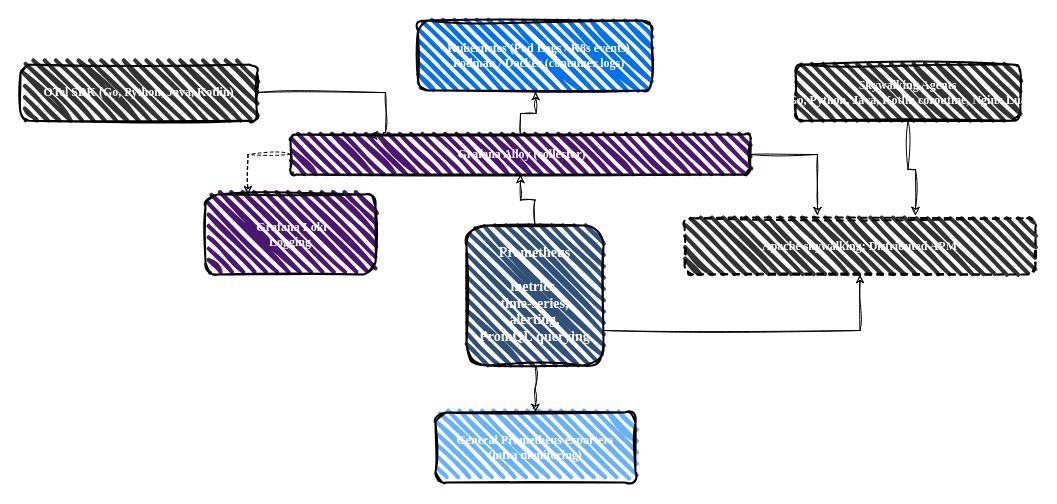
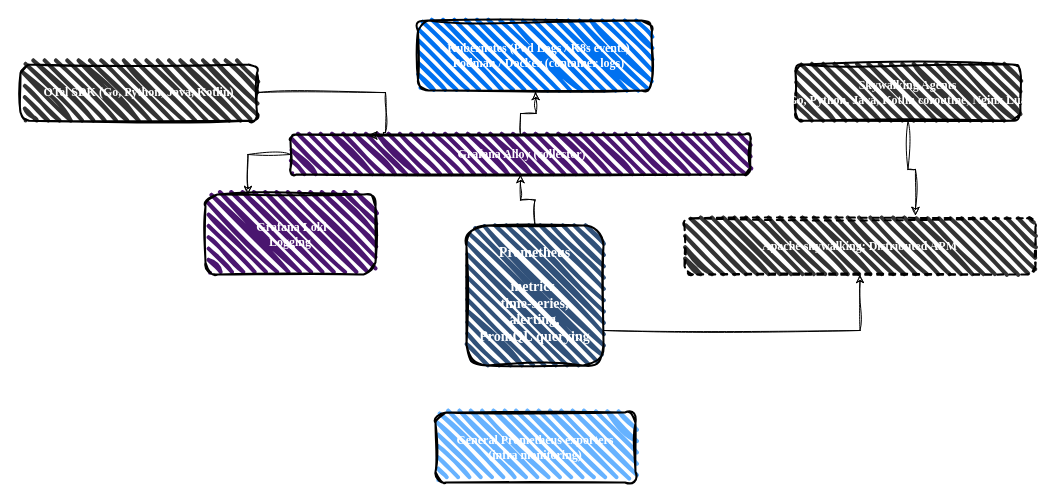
  <mxCell id="0" />
  <mxCell id="1" parent="0" />
- <mxCell id="2" style="edgeStyle=orthogonalEdgeStyle;rounded=0;sketch=1;hachureGap=4;jiggle=2;curveFitting=1;orthogonalLoop=1;jettySize=auto;html=1;entryX=0.25;entryY=0;entryDx=0;entryDy=0;fontFamily=Architects Daughter;fontSource=https%3A%2F%2Ffonts.googleapis.com%2Fcss%3Ffamily%3DArchitects%2BDaughter;dashed=1;" edge="1" parent="1" source="5" target="13"><mxGeometry relative="1" as="geometry"><Array as="points"><mxPoint x="248" y="154" /></Array></mxGeometry></mxCell>
+ <mxCell id="2" style="edgeStyle=orthogonalEdgeStyle;rounded=0;sketch=1;hachureGap=4;jiggle=2;curveFitting=1;orthogonalLoop=1;jettySize=auto;html=1;entryX=0.25;entryY=0;entryDx=0;entryDy=0;fontFamily=Architects Daughter;fontSource=https%3A%2F%2Ffonts.googleapis.com%2Fcss%3Ffamily%3DArchitects%2BDaughter;" edge="1" parent="1" source="5" target="13"><mxGeometry relative="1" as="geometry"><Array as="points"><mxPoint x="248" y="154" /></Array></mxGeometry></mxCell>
  <mxCell id="3" style="edgeStyle=orthogonalEdgeStyle;rounded=0;sketch=1;hachureGap=4;jiggle=2;curveFitting=1;orthogonalLoop=1;jettySize=auto;html=1;entryX=0.5;entryY=1;entryDx=0;entryDy=0;fontFamily=Architects Daughter;fontSource=https%3A%2F%2Ffonts.googleapis.com%2Fcss%3Ffamily%3DArchitects%2BDaughter;" edge="1" parent="1" source="5"><mxGeometry relative="1" as="geometry"><mxPoint x="535" y="91" as="targetPoint" /></mxGeometry></mxCell>
- <mxCell id="4" style="edgeStyle=orthogonalEdgeStyle;rounded=0;sketch=1;hachureGap=4;jiggle=2;curveFitting=1;orthogonalLoop=1;jettySize=auto;html=1;exitX=1;exitY=0.5;exitDx=0;exitDy=0;fontFamily=Architects Daughter;fontSource=https%3A%2F%2Ffonts.googleapis.com%2Fcss%3Ffamily%3DArchitects%2BDaughter;entryX=0.379;entryY=-0.044;entryDx=0;entryDy=0;entryPerimeter=0;" edge="1" parent="1" source="5" target="16"><mxGeometry relative="1" as="geometry"><mxPoint x="817" y="210" as="targetPoint" /></mxGeometry></mxCell>
  <mxCell id="5" value="&lt;span style=&quot;font-family: &amp;quot;Comic Sans MS&amp;quot;; text-wrap-mode: nowrap;&quot;&gt;&amp;nbsp;Grafana Alloy (collector)&lt;/span&gt;" style="rounded=1;whiteSpace=wrap;html=1;strokeWidth=2;fillWeight=4;hachureGap=8;hachureAngle=45;fillColor=light-dark(#4A166F,#A680B8);sketch=1;curveFitting=1;jiggle=2;fontStyle=1;fontColor=#FFFFFF;" parent="1" vertex="1"><mxGeometry x="290" y="134" width="460" height="40" as="geometry" /></mxCell>
  <mxCell id="6" value="&lt;span style=&quot;font-family: &amp;quot;Comic Sans MS&amp;quot;; text-wrap-mode: nowrap;&quot;&gt;- Kubernetes (Pod Logs / K8s events)&lt;/span&gt;&lt;div&gt;&lt;span style=&quot;&quot;&gt;&lt;font face=&quot;Comic Sans MS&quot;&gt;&lt;span style=&quot;text-wrap-mode: nowrap;&quot;&gt;- Podman / Docker (container logs)&lt;/span&gt;&lt;/font&gt;&lt;/span&gt;&lt;/div&gt;" style="rounded=1;whiteSpace=wrap;html=1;strokeWidth=2;fillWeight=4;hachureGap=8;hachureAngle=45;fillColor=light-dark(#0071F0,#198CC4);sketch=1;curveFitting=1;jiggle=2;fontStyle=1;fontColor=#FFFFFF;" parent="1" vertex="1"><mxGeometry x="417.5" y="20" width="234" height="70" as="geometry" /></mxCell>
  <mxCell id="7" style="edgeStyle=orthogonalEdgeStyle;rounded=0;sketch=1;hachureGap=4;jiggle=2;curveFitting=1;orthogonalLoop=1;jettySize=auto;html=1;entryX=0.5;entryY=1;entryDx=0;entryDy=0;fontFamily=Architects Daughter;fontSource=https%3A%2F%2Ffonts.googleapis.com%2Fcss%3Ffamily%3DArchitects%2BDaughter;" edge="1" parent="1" source="10" target="5"><mxGeometry relative="1" as="geometry" /></mxCell>
  <mxCell id="8" style="edgeStyle=orthogonalEdgeStyle;rounded=0;sketch=1;hachureGap=4;jiggle=2;curveFitting=1;orthogonalLoop=1;jettySize=auto;html=1;exitX=1;exitY=0.75;exitDx=0;exitDy=0;entryX=0.5;entryY=1;entryDx=0;entryDy=0;fontFamily=Architects Daughter;fontSource=https%3A%2F%2Ffonts.googleapis.com%2Fcss%3Ffamily%3DArchitects%2BDaughter;" edge="1" parent="1" source="10" target="16"><mxGeometry relative="1" as="geometry" /></mxCell>
- <mxCell id="9" style="edgeStyle=orthogonalEdgeStyle;rounded=0;sketch=1;hachureGap=4;jiggle=2;curveFitting=1;orthogonalLoop=1;jettySize=auto;html=1;exitX=0.5;exitY=1;exitDx=0;exitDy=0;entryX=0.5;entryY=0;entryDx=0;entryDy=0;fontFamily=Architects Daughter;fontSource=https%3A%2F%2Ffonts.googleapis.com%2Fcss%3Ffamily%3DArchitects%2BDaughter;" edge="1" parent="1" source="10" target="11"><mxGeometry relative="1" as="geometry" /></mxCell>
  <mxCell id="10" value="&lt;div&gt;&lt;font&gt;Prometheus&lt;/font&gt;&lt;/div&gt;&lt;div&gt;&lt;font&gt;&lt;br&gt;&lt;/font&gt;&lt;/div&gt;&lt;div&gt;&lt;font&gt;metrics,&lt;/font&gt;&lt;/div&gt;&lt;div&gt;&lt;font&gt;time-series,&lt;/font&gt;&lt;/div&gt;&lt;div&gt;&lt;font&gt;alerting,&lt;/font&gt;&lt;/div&gt;&lt;div&gt;&lt;font&gt;PromQL&amp;nbsp;querying&lt;/font&gt;&lt;/div&gt;" style="rounded=1;whiteSpace=wrap;html=1;strokeWidth=2;fillWeight=4;hachureGap=8;hachureAngle=45;fillColor=light-dark(#315179,#198CC4);sketch=1;align=center;verticalAlign=middle;curveFitting=1;jiggle=2;fontFamily=Comic Sans MS;fontSize=14;fontColor=#FFFFFF;fontStyle=1;strokeColor=default;" parent="1" vertex="1"><mxGeometry x="466" y="225" width="137" height="140" as="geometry" /></mxCell>
  <mxCell id="11" value="&lt;span style=&quot;font-family: &amp;quot;Comic Sans MS&amp;quot;; text-wrap-mode: nowrap;&quot;&gt;General Prometheus&amp;nbsp;exporters&lt;/span&gt;&lt;div&gt;&lt;span style=&quot;&quot;&gt;&lt;font face=&quot;Comic Sans MS&quot;&gt;&lt;span style=&quot;text-wrap-mode: nowrap;&quot;&gt;(infra monitoring)&lt;/span&gt;&lt;/font&gt;&lt;/span&gt;&lt;/div&gt;" style="rounded=1;whiteSpace=wrap;html=1;strokeWidth=2;fillWeight=4;hachureGap=8;hachureAngle=45;fillColor=light-dark(#66B2FF,#198CC4);sketch=1;curveFitting=1;jiggle=2;fontStyle=1;fontSize=12;fontColor=#FFFFFF;" parent="1" vertex="1"><mxGeometry x="435" y="412" width="200" height="70" as="geometry" /></mxCell>
  <mxCell id="12" value="&lt;font style=&quot;color: rgb(255, 255, 255);&quot;&gt;&lt;font color=&quot;#ffffff&quot; face=&quot;Comic Sans MS&quot;&gt;&lt;span style=&quot;text-wrap-mode: nowrap;&quot;&gt;OTel SDK (Go, Python, Java, Kotlin)&lt;/span&gt;&lt;/font&gt;&lt;br&gt;&lt;/font&gt;" style="rounded=1;whiteSpace=wrap;html=1;strokeWidth=2;fillWeight=4;hachureGap=8;hachureAngle=45;fillColor=light-dark(#333333,#198CC4);sketch=1;curveFitting=1;jiggle=2;fontStyle=1" parent="1" vertex="1"><mxGeometry x="20" y="64" width="236.5" height="56.24" as="geometry" /></mxCell>
  <mxCell id="13" value="&lt;span style=&quot;font-family: &amp;quot;Comic Sans MS&amp;quot;; text-wrap-mode: nowrap;&quot;&gt;&amp;nbsp;Grafana Loki&lt;/span&gt;&lt;div&gt;&lt;span style=&quot;font-family: &amp;quot;Comic Sans MS&amp;quot;; text-wrap-mode: nowrap;&quot;&gt;Logging&lt;/span&gt;&lt;/div&gt;" style="rounded=1;whiteSpace=wrap;html=1;strokeWidth=2;fillWeight=4;hachureGap=8;hachureAngle=45;fillColor=light-dark(#4A166F,#A680B8);sketch=1;curveFitting=1;jiggle=2;fontStyle=1;fontColor=#FFFFFF;" vertex="1" parent="1"><mxGeometry x="205" y="194" width="170" height="80" as="geometry" /></mxCell>
  <mxCell id="14" style="edgeStyle=orthogonalEdgeStyle;rounded=0;sketch=1;hachureGap=4;jiggle=2;curveFitting=1;orthogonalLoop=1;jettySize=auto;html=1;entryX=0.17;entryY=0.025;entryDx=0;entryDy=0;entryPerimeter=0;fontFamily=Architects Daughter;fontSource=https%3A%2F%2Ffonts.googleapis.com%2Fcss%3Ffamily%3DArchitects%2BDaughter;" edge="1" parent="1" source="12" target="5"><mxGeometry relative="1" as="geometry"><Array as="points"><mxPoint x="385" y="92" /><mxPoint x="385" y="132" /><mxPoint x="383" y="132" /></Array></mxGeometry></mxCell>
  <mxCell id="15" value="&lt;font style=&quot;color: rgb(255, 255, 255);&quot;&gt;&lt;font color=&quot;#ffffff&quot; face=&quot;Comic Sans MS&quot;&gt;&lt;span style=&quot;text-wrap-mode: nowrap;&quot;&gt;Skywalking Agents&lt;/span&gt;&lt;/font&gt;&lt;/font&gt;&lt;div&gt;&lt;font style=&quot;color: rgb(255, 255, 255);&quot;&gt;&lt;font color=&quot;#ffffff&quot; face=&quot;Comic Sans MS&quot;&gt;&lt;span style=&quot;text-wrap-mode: nowrap;&quot;&gt;(Go, Python, Java, Kotlin&amp;nbsp;&lt;/span&gt;&lt;/font&gt;&lt;/font&gt;&lt;span style=&quot;background-color: transparent; text-wrap-mode: nowrap;&quot;&gt;&lt;font face=&quot;Comic Sans MS&quot; color=&quot;#ffffff&quot;&gt;coroutine&lt;/font&gt;&lt;/span&gt;&lt;span style=&quot;text-wrap-mode: nowrap; color: rgb(255, 255, 255); font-family: &amp;quot;Comic Sans MS&amp;quot;; background-color: transparent;&quot;&gt;, Nginx Lua)&lt;/span&gt;&lt;/div&gt;" style="rounded=1;whiteSpace=wrap;html=1;strokeWidth=2;fillWeight=4;hachureGap=8;hachureAngle=45;fillColor=light-dark(#333333,#198CC4);sketch=1;curveFitting=1;jiggle=2;fontStyle=1" vertex="1" parent="1"><mxGeometry x="795" y="64" width="225" height="56.24" as="geometry" /></mxCell>
  <mxCell id="16" value="&lt;font color=&quot;#ffffff&quot; face=&quot;Comic Sans MS&quot;&gt;&lt;span style=&quot;text-wrap-mode: nowrap;&quot;&gt;Apache skywalking: Distributed APM&lt;/span&gt;&lt;/font&gt;" style="rounded=1;whiteSpace=wrap;html=1;strokeWidth=2;fillWeight=4;hachureGap=8;hachureAngle=45;fillColor=light-dark(#333333,#198CC4);sketch=1;curveFitting=1;jiggle=2;fontStyle=1;dashed=1;" vertex="1" parent="1"><mxGeometry x="684" y="217.76" width="351" height="56.24" as="geometry" /></mxCell>
  <mxCell id="17" style="edgeStyle=orthogonalEdgeStyle;rounded=0;sketch=1;hachureGap=4;jiggle=2;curveFitting=1;orthogonalLoop=1;jettySize=auto;html=1;exitX=0.5;exitY=1;exitDx=0;exitDy=0;entryX=0.658;entryY=-0.049;entryDx=0;entryDy=0;entryPerimeter=0;fontFamily=Architects Daughter;fontSource=https%3A%2F%2Ffonts.googleapis.com%2Fcss%3Ffamily%3DArchitects%2BDaughter;" edge="1" parent="1" source="15" target="16"><mxGeometry relative="1" as="geometry" /></mxCell>
